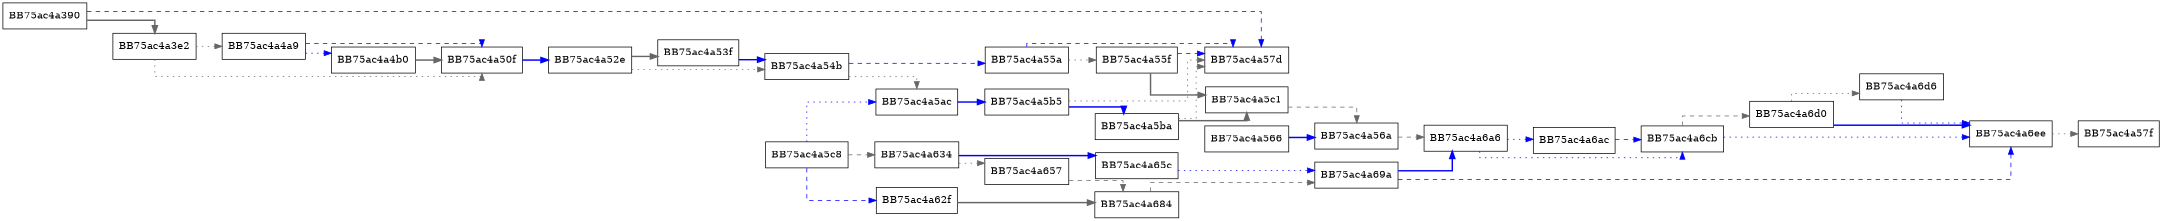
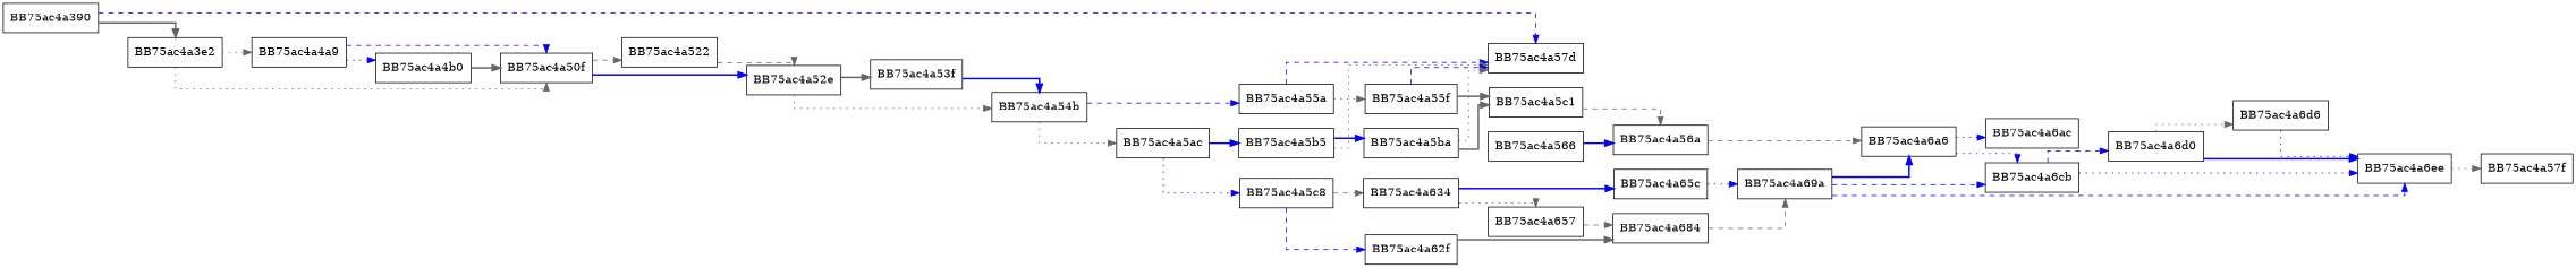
  digraph {
    fontname="DejaVu Serif"
    rankdir=LR
    splines=ortho
    node [fontname="DejaVu Serif" shape=box]
    edge [color=gray40 fontname="DejaVu Serif" style=dotted]
    BB75ac4a390
    BB75ac4a57d
    BB75ac4a3e2
    BB75ac4a50f
    BB75ac4a4a9
    BB75ac4a52e
+   BB75ac4a522
    BB75ac4a4b0
    BB75ac4a54b
    BB75ac4a53f
    BB75ac4a5ac
    BB75ac4a55a
    BB75ac4a5c8
    BB75ac4a5b5
    BB75ac4a55f
    BB75ac4a634
    BB75ac4a62f
    BB75ac4a5ba
    BB75ac4a5c1
    BB75ac4a566
    BB75ac4a56a
    BB75ac4a6a6
    BB75ac4a65c
    BB75ac4a657
    BB75ac4a684
    BB75ac4a69a
    BB75ac4a6ee
    BB75ac4a57f
    BB75ac4a6cb
    BB75ac4a6ac
    BB75ac4a6d0
    BB75ac4a6d6
    BB75ac4a390 -> BB75ac4a57d [color=blue style=dashed]
    BB75ac4a390 -> BB75ac4a3e2 [style=bold]
    BB75ac4a3e2 -> BB75ac4a50f
    BB75ac4a3e2 -> BB75ac4a4a9
    BB75ac4a50f -> BB75ac4a52e [color=blue style=bold]
+   BB75ac4a50f -> BB75ac4a522 [style=dashed]
    BB75ac4a4a9 -> BB75ac4a50f [color=blue style=dashed]
    BB75ac4a4a9 -> BB75ac4a4b0 [color=blue]
    BB75ac4a52e -> BB75ac4a54b
    BB75ac4a52e -> BB75ac4a53f [style=bold]
+   BB75ac4a522 -> BB75ac4a52e [style=dashed]
    BB75ac4a4b0 -> BB75ac4a50f [style=bold]
    BB75ac4a54b -> BB75ac4a5ac
    BB75ac4a54b -> BB75ac4a55a [color=blue style=dashed]
    BB75ac4a53f -> BB75ac4a54b [color=blue style=bold]
-   BB75ac4a5c8 -> BB75ac4a5ac [color=blue]
+   BB75ac4a5ac -> BB75ac4a5c8 [color=blue]
    BB75ac4a5ac -> BB75ac4a5b5 [color=blue style=bold]
    BB75ac4a55a -> BB75ac4a57d [color=blue style=dashed]
    BB75ac4a55a -> BB75ac4a55f
    BB75ac4a5c8 -> BB75ac4a634 [style=dashed]
    BB75ac4a5c8 -> BB75ac4a62f [color=blue style=dashed]
    BB75ac4a5b5 -> BB75ac4a57d
    BB75ac4a5b5 -> BB75ac4a5ba [color=blue style=bold]
    BB75ac4a55f -> BB75ac4a57d [color=blue style=dashed]
    BB75ac4a55f -> BB75ac4a5c1 [style=bold]
    BB75ac4a634 -> BB75ac4a65c [color=blue style=bold]
    BB75ac4a634 -> BB75ac4a657
    BB75ac4a62f -> BB75ac4a684 [style=bold]
    BB75ac4a5ba -> BB75ac4a57d
    BB75ac4a5ba -> BB75ac4a5c1 [style=bold]
    BB75ac4a5c1 -> BB75ac4a56a [style=dashed]
    BB75ac4a566 -> BB75ac4a56a [color=blue style=bold]
    BB75ac4a56a -> BB75ac4a6a6 [style=dashed]
    BB75ac4a6a6 -> BB75ac4a6cb [color=blue]
    BB75ac4a6a6 -> BB75ac4a6ac [color=blue]
    BB75ac4a65c -> BB75ac4a69a [color=blue]
    BB75ac4a657 -> BB75ac4a684 [style=dashed]
    BB75ac4a684 -> BB75ac4a69a [style=dashed]
    BB75ac4a69a -> BB75ac4a6a6 [color=blue style=bold]
    BB75ac4a69a -> BB75ac4a6ee [color=blue style=dashed]
    BB75ac4a6ee -> BB75ac4a57f
    BB75ac4a6cb -> BB75ac4a6ee [color=blue]
-   BB75ac4a6cb -> BB75ac4a6d0 [style=dashed]
-   BB75ac4a6ac -> BB75ac4a6cb [color=blue style=dashed]
+   BB75ac4a6cb -> BB75ac4a6d0 [color=blue style=dashed]
+   BB75ac4a69a -> BB75ac4a6cb [color=blue style=dashed]
    BB75ac4a6d0 -> BB75ac4a6ee [color=blue style=bold]
    BB75ac4a6d0 -> BB75ac4a6d6
    BB75ac4a6d6 -> BB75ac4a6ee [color=blue]
  }
